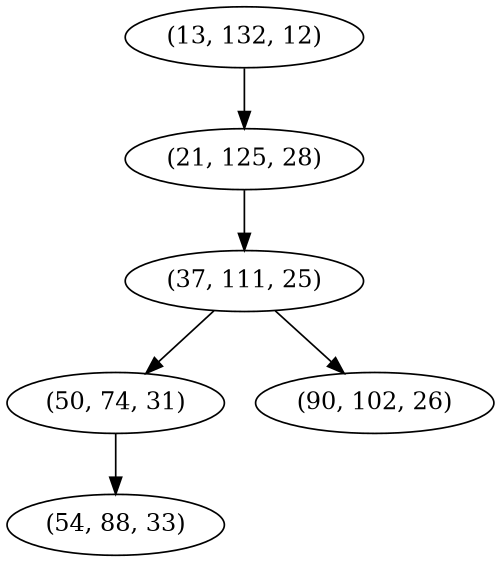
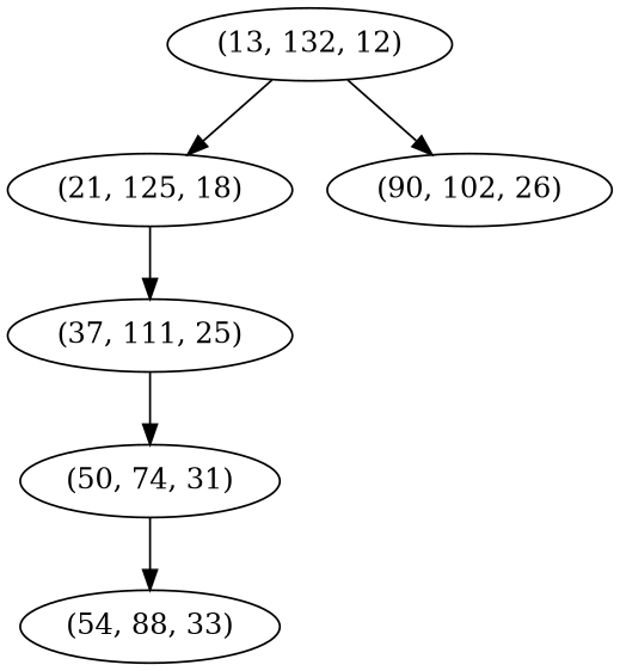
  digraph {
    "(13, 132, 12)"
-   "(21, 125, 18)" [label="(21, 125, 28)"]
+   "(21, 125, 18)"
    n3 [label="(37, 111, 25)"]
    "(50, 74, 31)"
    "(90, 102, 26)"
    n6 [label="(54, 88, 33)"]
    "(13, 132, 12)" -> "(21, 125, 18)"
    "(21, 125, 18)" -> n3
    n3 -> "(50, 74, 31)"
-   n3 -> "(90, 102, 26)"
+   "(13, 132, 12)" -> "(90, 102, 26)"
    "(50, 74, 31)" -> n6
  }
